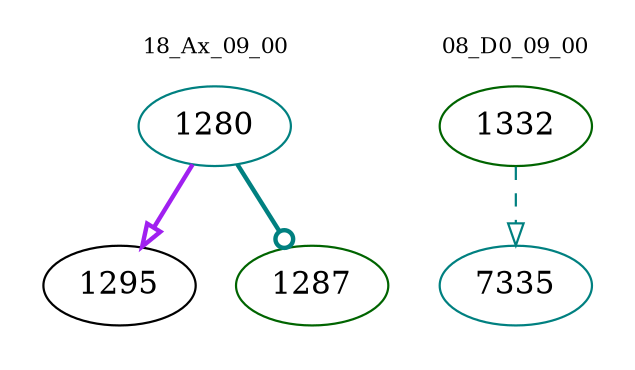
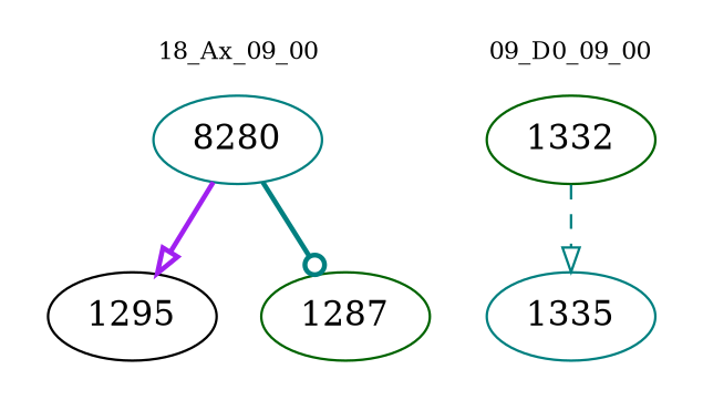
  digraph {
    node [color=teal]
    edge [arrowhead=onormal color=teal style=bold]
-   n1 [label=1280]
+   n1 [label=8280]
    n2 [color=black label=1295]
    n3 [color=darkgreen label=1287]
    n4 [color=darkgreen label=1332]
-   n5 [label=7335]
+   n5 [label=1335]
    subgraph cluster_1 {
      color=white
      fontsize=10
      label="18_Ax_09_00"
      n1
      n2
      n3
    }
    subgraph cluster_2 {
      color=white
      fontsize=10
-     label="08_D0_09_00"
+     label="09_D0_09_00"
      n4
      n5
    }
    n1 -> n2 [color=purple]
    n1 -> n3 [arrowhead=odot]
    n4 -> n5 [style=dashed]
  }
